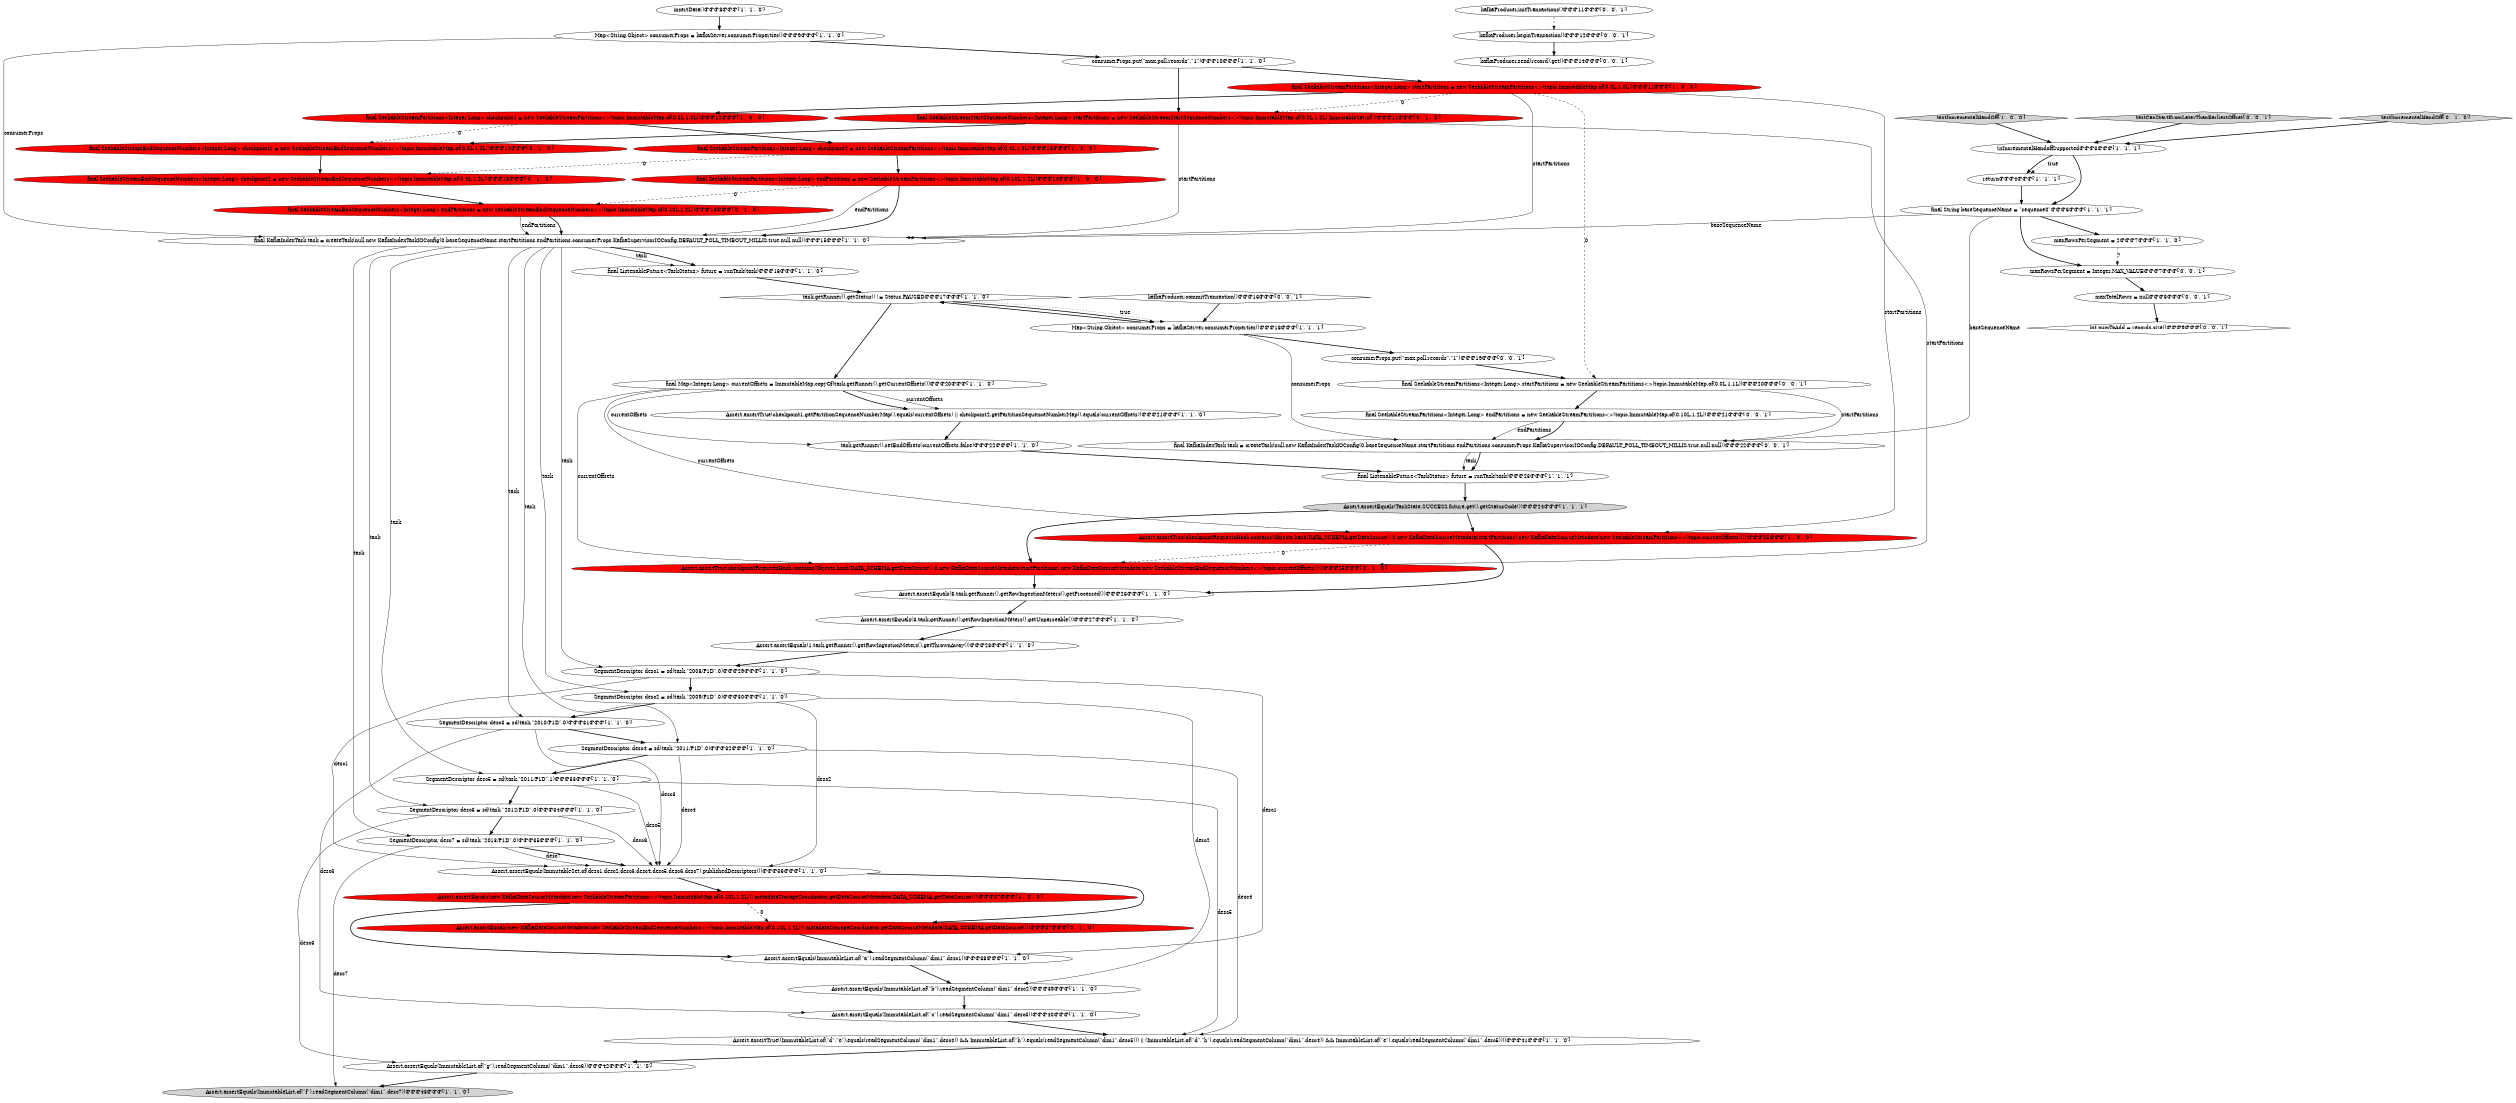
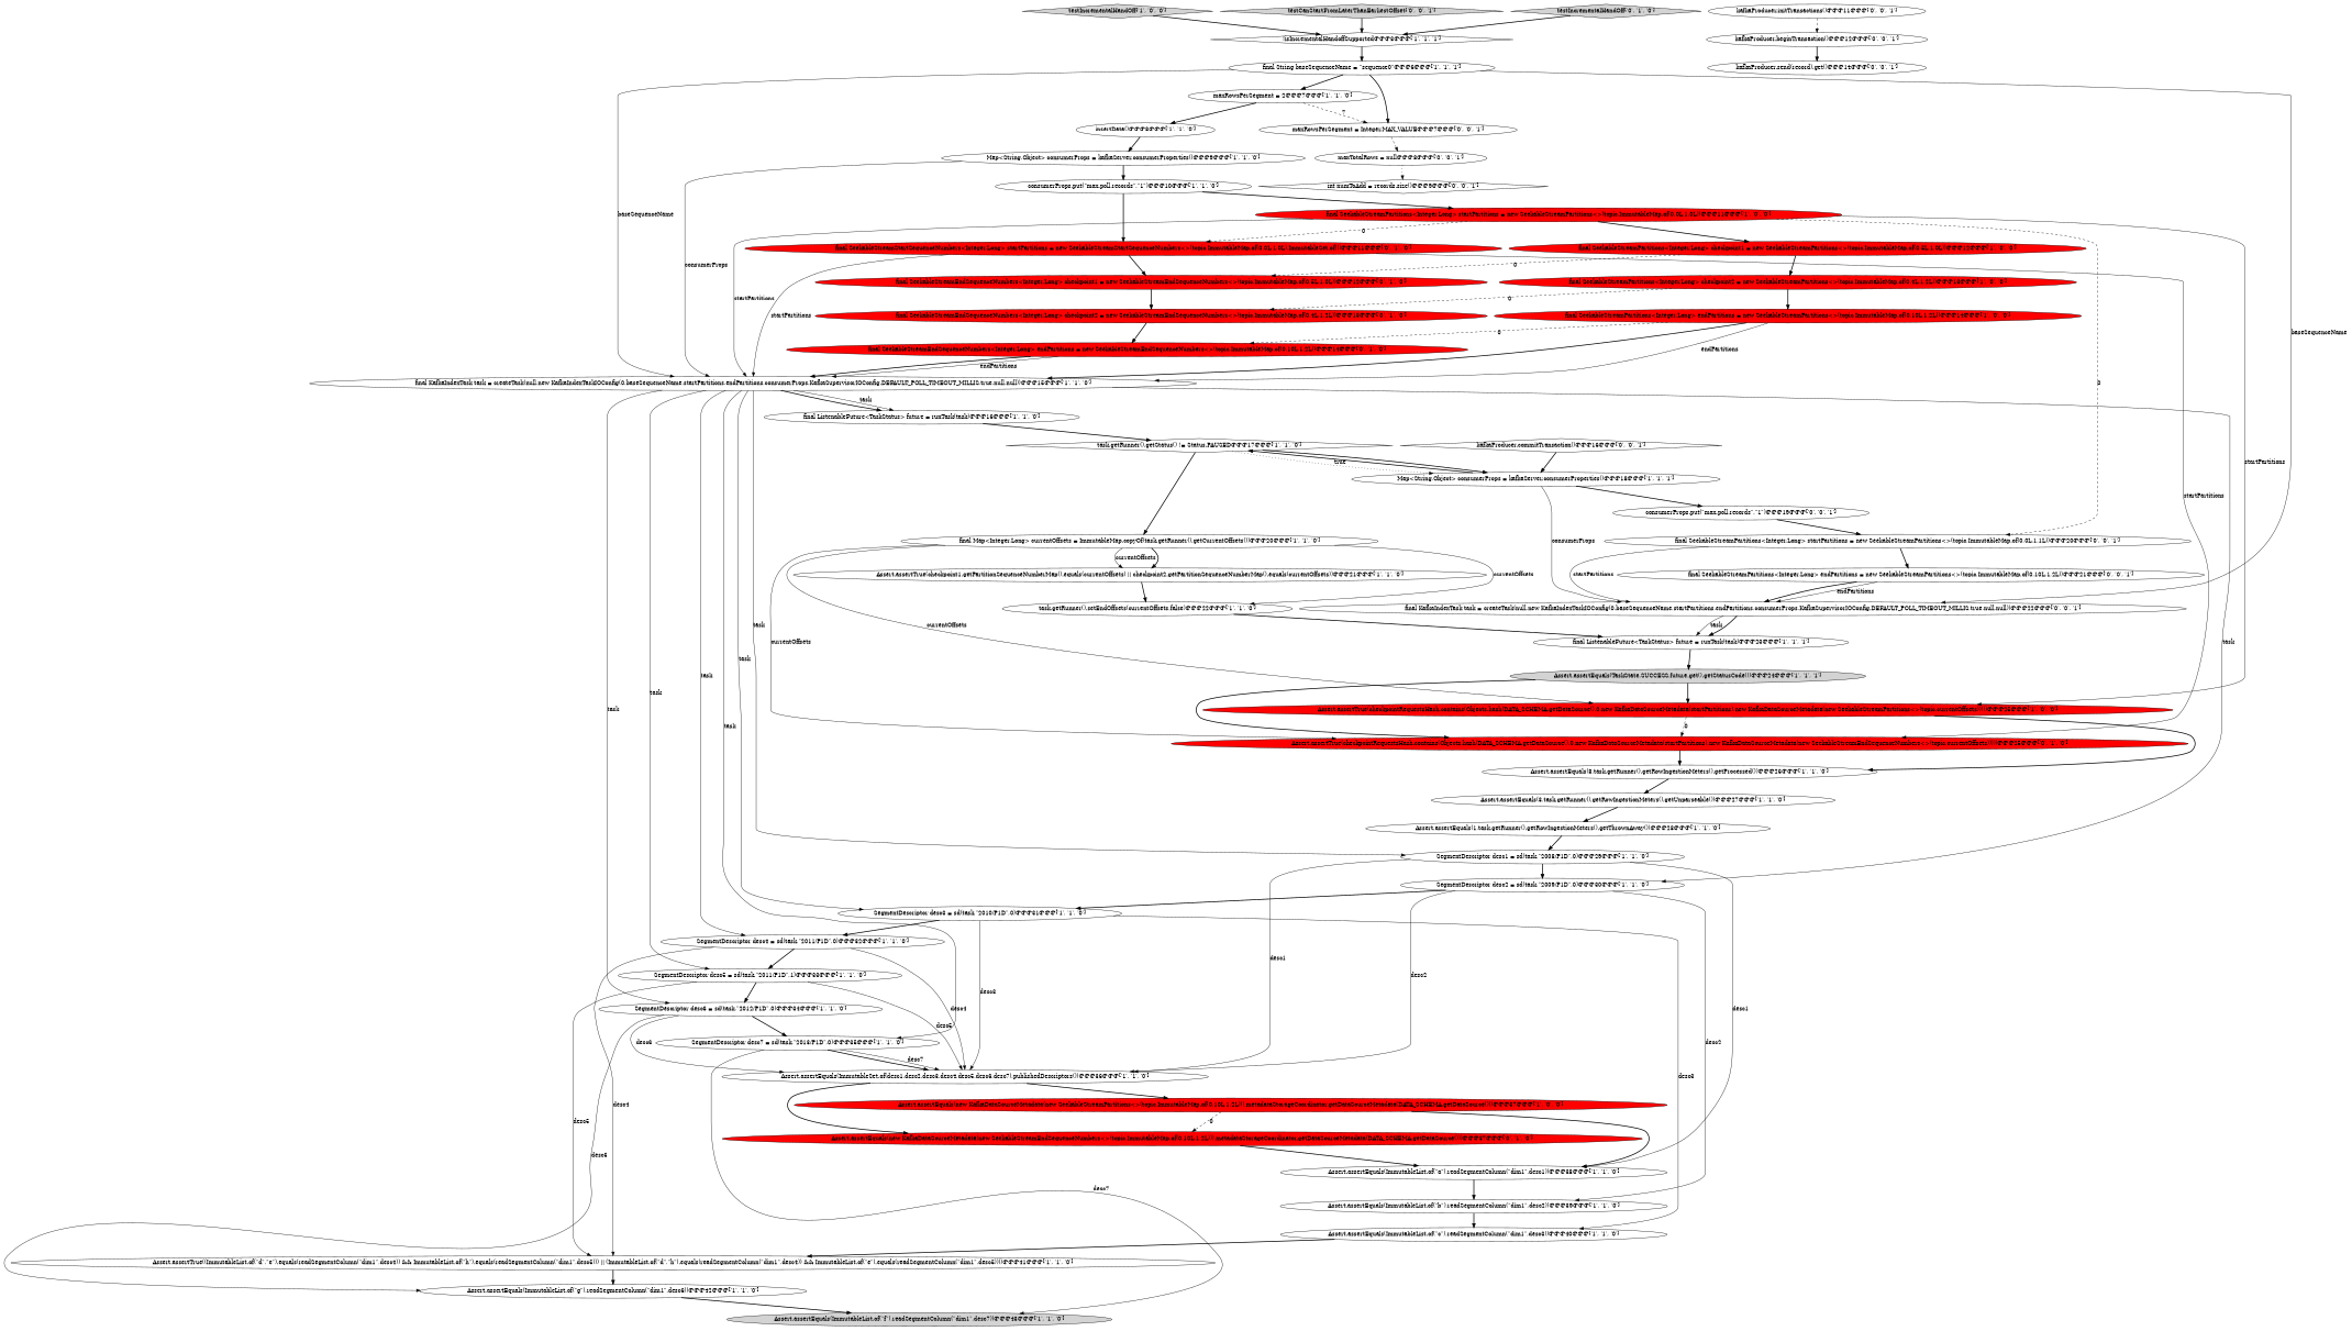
  digraph {
    node [fillcolor=white shape=ellipse style=filled]
    edge [style=bold]
    n1 [label="Assert.assertEquals(ImmutableSet.of(desc1,desc2,desc3,desc4,desc5,desc6,desc7),publishedDescriptors())@@@36@@@['1', '1', '0']"]
    n2 [fillcolor=red label="Assert.assertEquals(new KafkaDataSourceMetadata(new SeekableStreamEndSequenceNumbers<>(topic,ImmutableMap.of(0,10L,1,2L))),metadataStorageCoordinator.getDataSourceMetadata(DATA_SCHEMA.getDataSource()))@@@37@@@['0', '1', '0']"]
    n3 [fillcolor=red label="Assert.assertEquals(new KafkaDataSourceMetadata(new SeekableStreamPartitions<>(topic,ImmutableMap.of(0,10L,1,2L))),metadataStorageCoordinator.getDataSourceMetadata(DATA_SCHEMA.getDataSource()))@@@37@@@['1', '0', '0']"]
    n4 [label="Assert.assertEquals(ImmutableList.of(\"a\"),readSegmentColumn(\"dim1\",desc1))@@@38@@@['1', '1', '0']"]
    n5 [label="SegmentDescriptor desc6 = sd(task,\"2012/P1D\",0)@@@34@@@['1', '1', '0']"]
    n6 [label="SegmentDescriptor desc7 = sd(task,\"2013/P1D\",0)@@@35@@@['1', '1', '0']"]
    n7 [label="Assert.assertEquals(ImmutableList.of(\"g\"),readSegmentColumn(\"dim1\",desc6))@@@42@@@['1', '1', '0']"]
    n8 [fillcolor=lightgray label="Assert.assertEquals(ImmutableList.of(\"f\"),readSegmentColumn(\"dim1\",desc7))@@@43@@@['1', '1', '0']"]
    n9 [label="Assert.assertEquals(ImmutableList.of(\"c\"),readSegmentColumn(\"dim1\",desc3))@@@40@@@['1', '1', '0']"]
    n10 [label="Assert.assertTrue((ImmutableList.of(\"d\",\"e\").equals(readSegmentColumn(\"dim1\",desc4)) && ImmutableList.of(\"h\").equals(readSegmentColumn(\"dim1\",desc5))) || (ImmutableList.of(\"d\",\"h\").equals(readSegmentColumn(\"dim1\",desc4)) && ImmutableList.of(\"e\").equals(readSegmentColumn(\"dim1\",desc5))))@@@41@@@['1', '1', '0']"]
    n11 [label="Assert.assertTrue(checkpoint1.getPartitionSequenceNumberMap().equals(currentOffsets) || checkpoint2.getPartitionSequenceNumberMap().equals(currentOffsets))@@@21@@@['1', '1', '0']"]
    n12 [label="task.getRunner().setEndOffsets(currentOffsets,false)@@@22@@@['1', '1', '0']"]
    n13 [label="final ListenableFuture<TaskStatus> future = runTask(task)@@@23@@@['1', '1', '1']"]
    n14 [label="consumerProps.put(\"max.poll.records\",\"1\")@@@10@@@['1', '1', '0']"]
    n15 [fillcolor=red label="final SeekableStreamStartSequenceNumbers<Integer,Long> startPartitions = new SeekableStreamStartSequenceNumbers<>(topic,ImmutableMap.of(0,0L,1,0L),ImmutableSet.of())@@@11@@@['0', '1', '0']"]
    n16 [fillcolor=red label="final SeekableStreamPartitions<Integer,Long> startPartitions = new SeekableStreamPartitions<>(topic,ImmutableMap.of(0,0L,1,0L))@@@11@@@['1', '0', '0']"]
    n17 [fillcolor=red label="Assert.assertTrue(checkpointRequestsHash.contains(Objects.hash(DATA_SCHEMA.getDataSource(),0,new KafkaDataSourceMetadata(startPartitions),new KafkaDataSourceMetadata(new SeekableStreamEndSequenceNumbers<>(topic,currentOffsets)))))@@@25@@@['0', '1', '0']"]
    n18 [fillcolor=red label="final SeekableStreamEndSequenceNumbers<Integer,Long> checkpoint1 = new SeekableStreamEndSequenceNumbers<>(topic,ImmutableMap.of(0,5L,1,0L))@@@12@@@['0', '1', '0']"]
    n19 [label="final KafkaIndexTask task = createTask(null,new KafkaIndexTaskIOConfig(0,baseSequenceName,startPartitions,endPartitions,consumerProps,KafkaSupervisorIOConfig.DEFAULT_POLL_TIMEOUT_MILLIS,true,null,null))@@@15@@@['1', '1', '0']"]
    n20 [label="final SeekableStreamPartitions<Integer,Long> startPartitions = new SeekableStreamPartitions<>(topic,ImmutableMap.of(0,0L,1,1L))@@@20@@@['0', '0', '1']"]
    n21 [fillcolor=red label="Assert.assertTrue(checkpointRequestsHash.contains(Objects.hash(DATA_SCHEMA.getDataSource(),0,new KafkaDataSourceMetadata(startPartitions),new KafkaDataSourceMetadata(new SeekableStreamPartitions<>(topic,currentOffsets)))))@@@25@@@['1', '0', '0']"]
    n22 [fillcolor=red label="final SeekableStreamPartitions<Integer,Long> checkpoint1 = new SeekableStreamPartitions<>(topic,ImmutableMap.of(0,5L,1,0L))@@@12@@@['1', '0', '0']"]
    n23 [fillcolor=red label="final SeekableStreamEndSequenceNumbers<Integer,Long> checkpoint2 = new SeekableStreamEndSequenceNumbers<>(topic,ImmutableMap.of(0,4L,1,2L))@@@13@@@['0', '1', '0']"]
    n24 [fillcolor=red label="final SeekableStreamEndSequenceNumbers<Integer,Long> endPartitions = new SeekableStreamEndSequenceNumbers<>(topic,ImmutableMap.of(0,10L,1,2L))@@@14@@@['0', '1', '0']"]
    n25 [label="Assert.assertEquals(ImmutableList.of(\"b\"),readSegmentColumn(\"dim1\",desc2))@@@39@@@['1', '1', '0']"]
    n26 [label="final KafkaIndexTask task = createTask(null,new KafkaIndexTaskIOConfig(0,baseSequenceName,startPartitions,endPartitions,consumerProps,KafkaSupervisorIOConfig.DEFAULT_POLL_TIMEOUT_MILLIS,true,null,null))@@@22@@@['0', '0', '1']"]
    n27 [label="final SeekableStreamPartitions<Integer,Long> endPartitions = new SeekableStreamPartitions<>(topic,ImmutableMap.of(0,10L,1,2L))@@@21@@@['0', '0', '1']"]
    n28 [fillcolor=lightgray label="testIncrementalHandOff['1', '0', '0']" shape=diamond]
-   n29 [label="!isIncrementalHandoffSupported@@@3@@@['1', '1', '1']"]
+   n29 [label="!isIncrementalHandoffSupported@@@3@@@['1', '1', '1']" shape=diamond]
    n30 [label="final String baseSequenceName = \"sequence0\"@@@6@@@['1', '1', '1']"]
-   n31 [label="return@@@4@@@['1', '1', '1']"]
    n32 [fillcolor=red label="final SeekableStreamPartitions<Integer,Long> checkpoint2 = new SeekableStreamPartitions<>(topic,ImmutableMap.of(0,4L,1,2L))@@@13@@@['1', '0', '0']"]
    n33 [fillcolor=red label="final SeekableStreamPartitions<Integer,Long> endPartitions = new SeekableStreamPartitions<>(topic,ImmutableMap.of(0,10L,1,2L))@@@14@@@['1', '0', '0']"]
    n34 [label="Assert.assertEquals(8,task.getRunner().getRowIngestionMeters().getProcessed())@@@26@@@['1', '1', '0']"]
    n35 [label="Assert.assertEquals(3,task.getRunner().getRowIngestionMeters().getUnparseable())@@@27@@@['1', '1', '0']"]
    n36 [fillcolor=lightgray label="testCanStartFromLaterThanEarliestOffset['0', '0', '1']" shape=diamond]
    n37 [label="kafkaProducer.initTransactions()@@@11@@@['0', '0', '1']"]
    n38 [label="kafkaProducer.beginTransaction()@@@12@@@['0', '0', '1']"]
    n39 [label="kafkaProducer.send(record).get()@@@14@@@['0', '0', '1']"]
    n40 [label="Map<String,Object> consumerProps = kafkaServer.consumerProperties()@@@9@@@['1', '1', '0']"]
    n41 [label="SegmentDescriptor desc5 = sd(task,\"2011/P1D\",1)@@@33@@@['1', '1', '0']"]
    n42 [label="SegmentDescriptor desc4 = sd(task,\"2011/P1D\",0)@@@32@@@['1', '1', '0']"]
    n43 [label="SegmentDescriptor desc2 = sd(task,\"2009/P1D\",0)@@@30@@@['1', '1', '0']"]
    n44 [label="SegmentDescriptor desc3 = sd(task,\"2010/P1D\",0)@@@31@@@['1', '1', '0']"]
    n45 [label="SegmentDescriptor desc1 = sd(task,\"2008/P1D\",0)@@@29@@@['1', '1', '0']"]
    n46 [label="final ListenableFuture<TaskStatus> future = runTask(task)@@@16@@@['1', '1', '0']"]
    n47 [label="kafkaProducer.commitTransaction()@@@16@@@['0', '0', '1']" shape=diamond]
    n48 [label="Map<String,Object> consumerProps = kafkaServer.consumerProperties()@@@18@@@['1', '1', '1']"]
    n49 [label="task.getRunner().getStatus() != Status.PAUSED@@@17@@@['1', '1', '0']" shape=diamond]
    n50 [label="consumerProps.put(\"max.poll.records\",\"1\")@@@19@@@['0', '0', '1']"]
    n51 [label="final Map<Integer,Long> currentOffsets = ImmutableMap.copyOf(task.getRunner().getCurrentOffsets())@@@20@@@['1', '1', '0']"]
    n52 [fillcolor=lightgray label="testIncrementalHandOff['0', '1', '0']" shape=diamond]
    n53 [label="maxTotalRows = null@@@8@@@['0', '0', '1']"]
    n54 [label="int numToAdd = records.size()@@@9@@@['0', '0', '1']" shape=diamond]
    n55 [fillcolor=lightgray label="Assert.assertEquals(TaskState.SUCCESS,future.get().getStatusCode())@@@24@@@['1', '1', '1']"]
    n56 [label="Assert.assertEquals(1,task.getRunner().getRowIngestionMeters().getThrownAway())@@@28@@@['1', '1', '0']"]
    n57 [label="maxRowsPerSegment = Integer.MAX_VALUE@@@7@@@['0', '0', '1']"]
    n58 [label="maxRowsPerSegment = 2@@@7@@@['1', '1', '0']"]
    n59 [label="insertData()@@@8@@@['1', '1', '0']"]
    n1 -> n2
    n1 -> n3
    n2 -> n4
    n3 -> n2 [label=0 style=dashed]
    n3 -> n4
    n4 -> n25
    n5 -> n1 [label=desc6 style=solid]
    n5 -> n6
    n5 -> n7 [label=desc6 style=solid]
    n6 -> n1
    n6 -> n1 [label=desc7 style=solid]
    n6 -> n8 [label=desc7 style=solid]
    n7 -> n8
    n9 -> n10
    n10 -> n7
    n11 -> n12
    n12 -> n13
    n13 -> n55
    n14 -> n15
    n14 -> n16
    n15 -> n17 [label=startPartitions style=solid]
    n15 -> n18
    n15 -> n19 [label=startPartitions style=solid]
    n16 -> n15 [label=0 style=dashed]
    n16 -> n19 [label=startPartitions style=solid]
    n16 -> n20 [label=0 style=dashed]
    n16 -> n21 [label=startPartitions style=solid]
    n16 -> n22
    n17 -> n34
    n18 -> n23
    n19 -> n5 [label=task style=solid]
    n19 -> n6 [label=task style=solid]
    n19 -> n41 [label=task style=solid]
    n19 -> n42 [label=task style=solid]
    n19 -> n43 [label=task style=solid]
    n19 -> n44 [label=task style=solid]
    n19 -> n45 [label=task style=solid]
    n19 -> n46
    n19 -> n46 [label=task style=solid]
    n20 -> n26 [label=startPartitions style=solid]
    n20 -> n27
    n21 -> n17 [label=0 style=dashed]
    n21 -> n34
    n22 -> n18 [label=0 style=dashed]
    n22 -> n32
    n23 -> n24
    n24 -> n19
    n24 -> n19 [label=endPartitions style=solid]
    n25 -> n9
    n26 -> n13 [label=task style=solid]
    n26 -> n13
    n27 -> n26 [label=endPartitions style=solid]
    n27 -> n26
    n28 -> n29
    n29 -> n30
-   n29 -> n31 [label=true style=dotted]
-   n29 -> n31
    n30 -> n19 [label=baseSequenceName style=solid]
    n30 -> n26 [label=baseSequenceName style=solid]
    n30 -> n57
    n30 -> n58
-   n31 -> n30
    n32 -> n23 [label=0 style=dashed]
    n32 -> n33
    n33 -> n19 [label=endPartitions style=solid]
    n33 -> n19
    n33 -> n24 [label=0 style=dashed]
    n34 -> n35
    n35 -> n56
    n36 -> n29
    n37 -> n38 [style=dashed]
    n38 -> n39
    n40 -> n14
    n40 -> n19 [label=consumerProps style=solid]
    n41 -> n1 [label=desc5 style=solid]
    n41 -> n5
    n41 -> n10 [label=desc5 style=solid]
    n42 -> n1 [label=desc4 style=solid]
    n42 -> n10 [label=desc4 style=solid]
    n42 -> n41
    n43 -> n1 [label=desc2 style=solid]
    n43 -> n25 [label=desc2 style=solid]
    n43 -> n44
    n44 -> n1 [label=desc3 style=solid]
    n44 -> n9 [label=desc3 style=solid]
    n44 -> n42
    n45 -> n1 [label=desc1 style=solid]
    n45 -> n4 [label=desc1 style=solid]
    n45 -> n43
    n46 -> n49
    n47 -> n48
    n48 -> n26 [label=consumerProps style=solid]
    n48 -> n49
    n48 -> n50
    n49 -> n48
    n49 -> n48 [label=true style=dotted]
    n49 -> n51
    n50 -> n20
    n51 -> n11
    n51 -> n11 [label=currentOffsets style=solid]
    n51 -> n12 [label=currentOffsets style=solid]
    n51 -> n17 [label=currentOffsets style=solid]
    n51 -> n21 [label=currentOffsets style=solid]
    n52 -> n29
-   n53 -> n54
+   n53 -> n54 [style=dotted]
    n55 -> n17
    n55 -> n21
    n56 -> n45
-   n57 -> n53
+   n57 -> n53 [style=dashed]
    n58 -> n57 [label=7 style=dashed]
+   n58 -> n59
    n59 -> n40
  }
